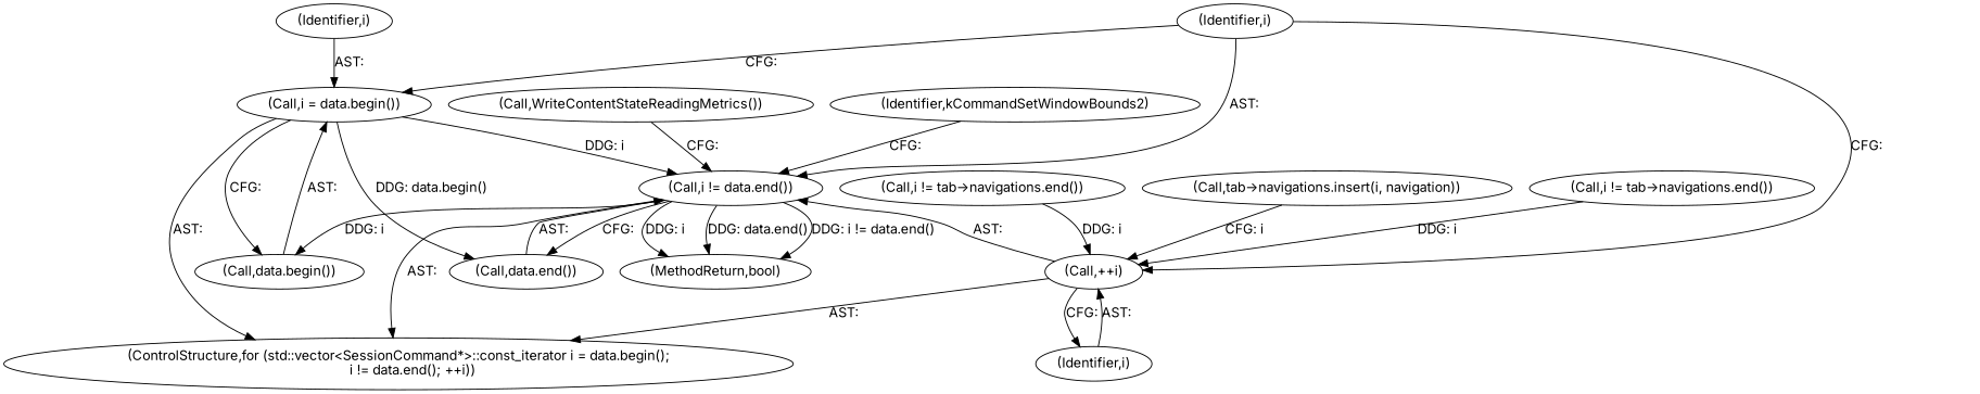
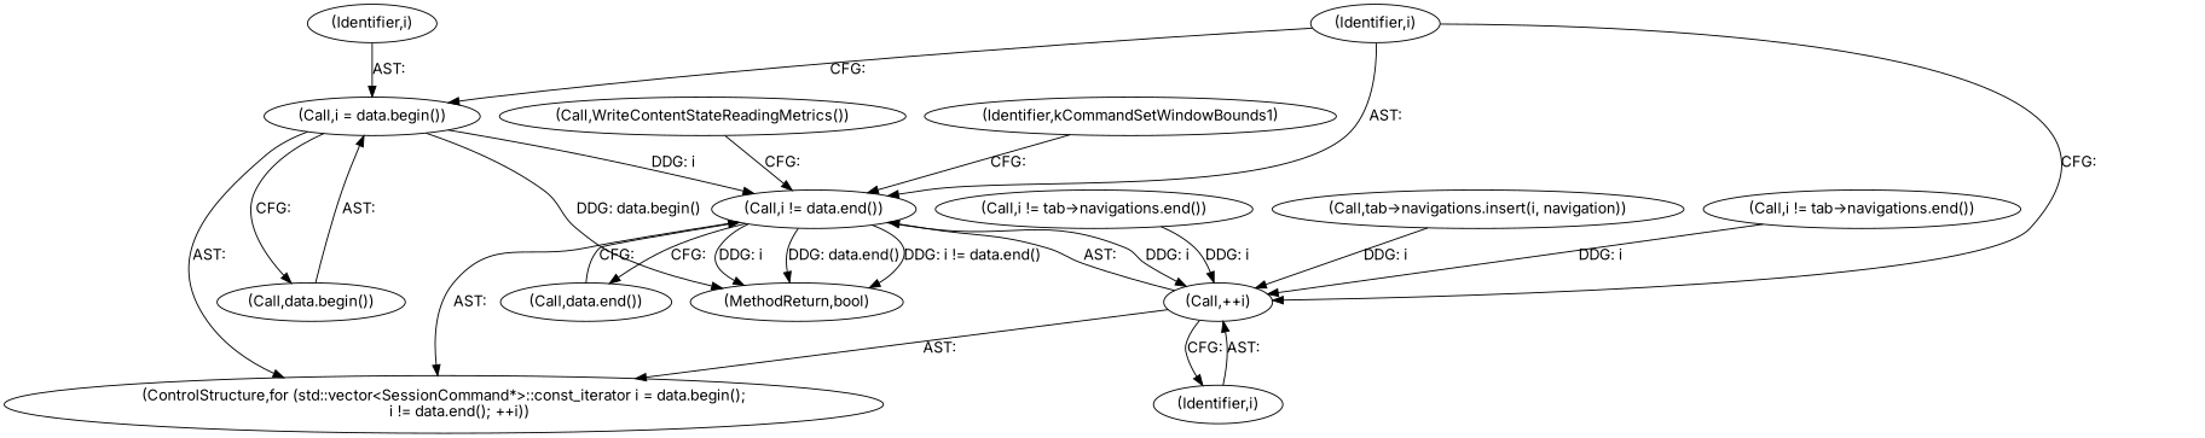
  digraph {
    fontname=Inter
    node [fontname=Inter]
    edge [fontname=Inter]
    n1 [label="(Call,i = data.begin())"]
    n2 [label="(Call,i != data.end())"]
    n3 [label="(ControlStructure,for (std::vector<SessionCommand*>::const_iterator i = data.begin();\n        i != data.end(); ++i))"]
    n4 [label="(Call,data.begin())"]
    n5 [label="(MethodReturn,bool)"]
    n6 [label="(Call,++i)"]
    n7 [label="(Call,data.end())"]
    n8 [label="(Identifier,i)"]
    n9 [label="(Identifier,i)"]
    n10 [label="(Call,WriteContentStateReadingMetrics())"]
    n11 [label="(Call,i != tab->navigations.end())"]
    n12 [label="(Identifier,i)"]
    n13 [label="(Call,tab->navigations.insert(i, navigation))"]
-   n14 [label="(Identifier,kCommandSetWindowBounds2)"]
+   n14 [label="(Identifier,kCommandSetWindowBounds1)"]
    n15 [label="(Call,i != tab->navigations.end())"]
    n1 -> n2 [label="DDG: i"]
    n1 -> n3 [label="AST: "]
    n1 -> n4 [label="CFG: "]
-   n1 -> n7 [label="DDG: data.begin()"]
+   n1 -> n5 [label="DDG: data.begin()"]
    n2 -> n3 [label="AST: "]
    n2 -> n5 [label="DDG: i"]
    n2 -> n5 [label="DDG: data.end()"]
    n2 -> n5 [label="DDG: i != data.end()"]
-   n2 -> n4 [label="DDG: i"]
+   n2 -> n6 [label="DDG: i"]
    n2 -> n7 [label="CFG: "]
    n4 -> n1 [label="AST: "]
    n6 -> n2 [label="AST: "]
    n6 -> n3 [label="AST: "]
    n6 -> n8 [label="CFG: "]
-   n7 -> n2 [label="AST: "]
+   n7 -> n2 [label="CFG: "]
    n8 -> n6 [label="AST: "]
    n9 -> n1 [label="AST: "]
    n10 -> n2 [label="CFG: "]
    n11 -> n6 [label="DDG: i"]
    n12 -> n1 [label="CFG: "]
    n12 -> n2 [label="AST: "]
    n12 -> n6 [label="CFG: "]
-   n13 -> n6 [label="CFG: i"]
+   n13 -> n6 [label="DDG: i"]
    n14 -> n2 [label="CFG: "]
    n15 -> n6 [label="DDG: i"]
  }
